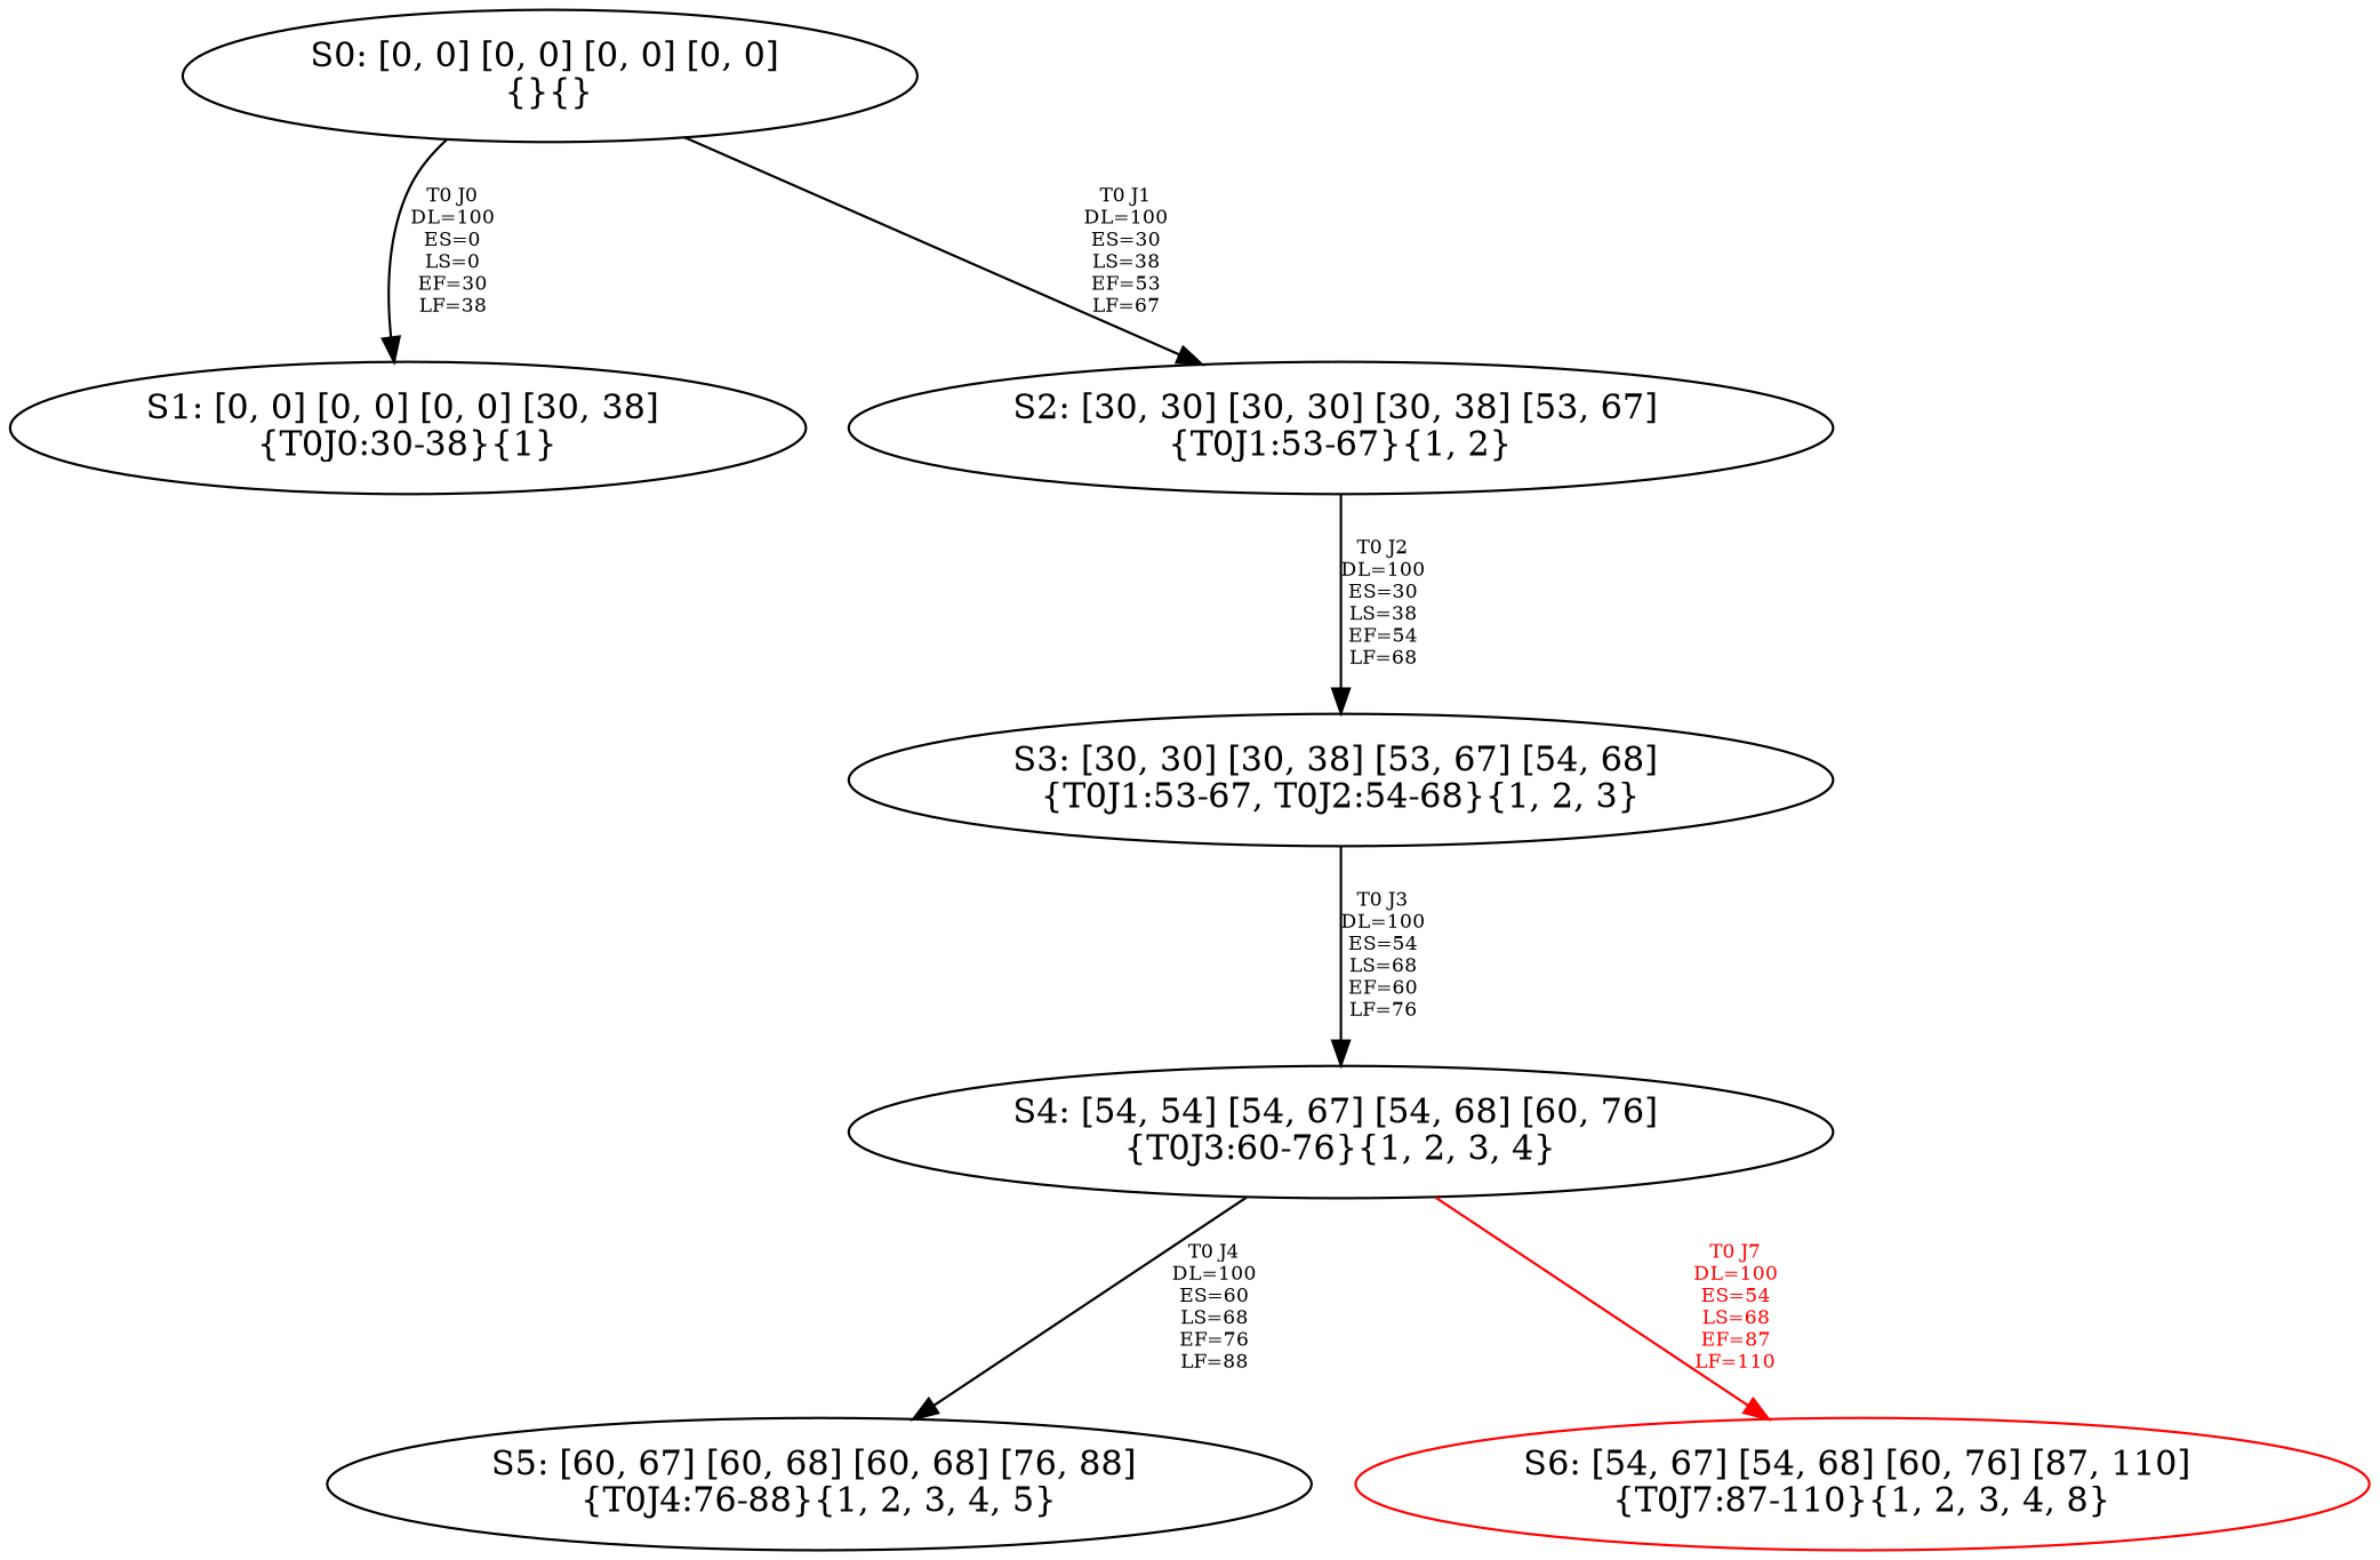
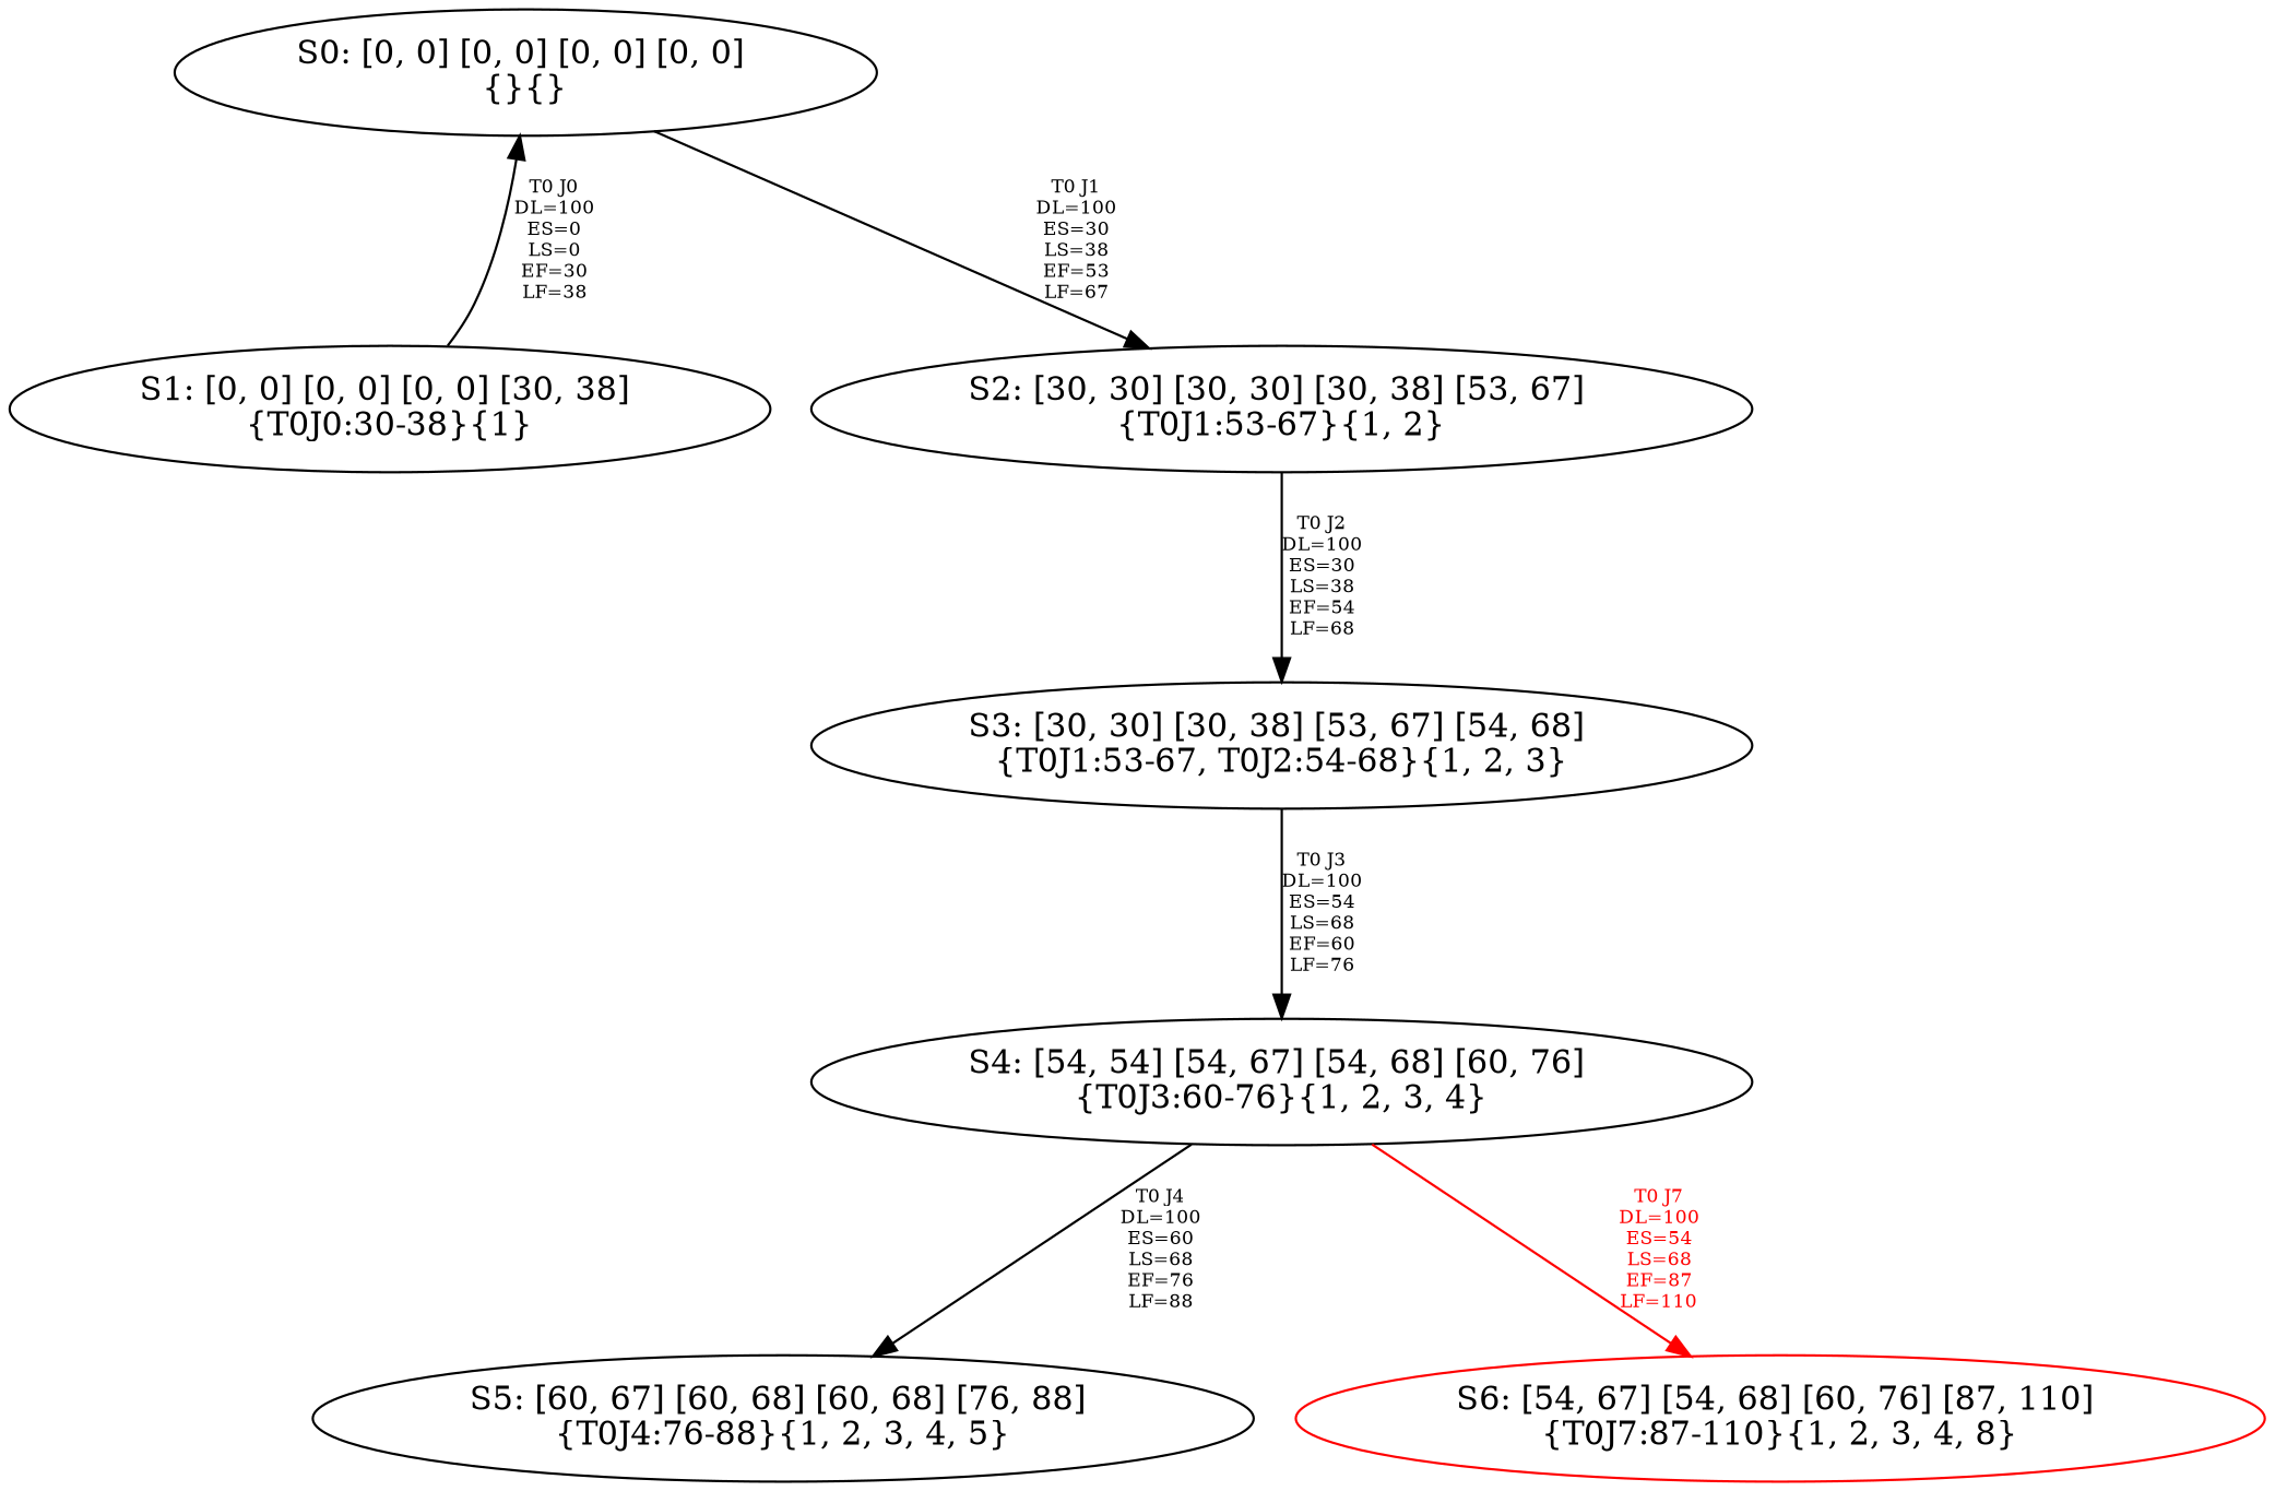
  digraph {
    edge [fontsize=8]
    n1 [label="S0: [0, 0] [0, 0] [0, 0] [0, 0] \n{}{}"]
    n2 [label="S1: [0, 0] [0, 0] [0, 0] [30, 38] \n{T0J0:30-38}{1}"]
    n3 [label="S2: [30, 30] [30, 30] [30, 38] [53, 67] \n{T0J1:53-67}{1, 2}"]
    n4 [label="S3: [30, 30] [30, 38] [53, 67] [54, 68] \n{T0J1:53-67, T0J2:54-68}{1, 2, 3}"]
    n5 [label="S4: [54, 54] [54, 67] [54, 68] [60, 76] \n{T0J3:60-76}{1, 2, 3, 4}"]
    n6 [label="S5: [60, 67] [60, 68] [60, 68] [76, 88] \n{T0J4:76-88}{1, 2, 3, 4, 5}"]
    n7 [color=Red label="S6: [54, 67] [54, 68] [60, 76] [87, 110] \n{T0J7:87-110}{1, 2, 3, 4, 8}"]
-   n1 -> n2 [label="T0 J0\nDL=100\nES=0\nLS=0\nEF=30\nLF=38"]
+   n2 -> n1 [label="T0 J0\nDL=100\nES=0\nLS=0\nEF=30\nLF=38"]
    n1 -> n3 [label="T0 J1\nDL=100\nES=30\nLS=38\nEF=53\nLF=67"]
    n3 -> n4 [label="T0 J2\nDL=100\nES=30\nLS=38\nEF=54\nLF=68"]
    n4 -> n5 [label="T0 J3\nDL=100\nES=54\nLS=68\nEF=60\nLF=76"]
    n5 -> n6 [label="T0 J4\nDL=100\nES=60\nLS=68\nEF=76\nLF=88"]
    n5 -> n7 [color=Red fontcolor=Red label="T0 J7\nDL=100\nES=54\nLS=68\nEF=87\nLF=110"]
  }
